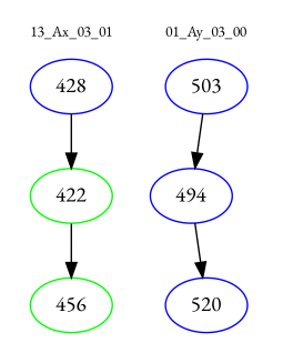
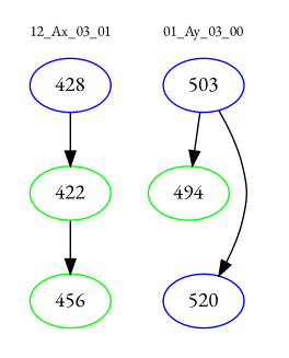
  digraph {
    fontname="EB Garamond"
    node [color=blue fontname="EB Garamond"]
    edge [color=black fontname="EB Garamond"]
    n1 [label=428]
    n2 [color=green label=422]
    n3 [color=green label=456]
    n4 [label=503]
-   n5 [label=494]
+   n5 [color=green label=494]
    n6 [label=520]
    subgraph cluster_1 {
      color=white
      fontsize=10
-     label="13_Ax_03_01"
+     label="12_Ax_03_01"
      n1
      n2
      n3
    }
    subgraph cluster_2 {
      color=white
      fontsize=10
      label="01_Ay_03_00"
      n4
      n5
      n6
    }
    n1 -> n2
    n2 -> n3
    n4 -> n5
-   n5 -> n6
+   n4 -> n6
  }
